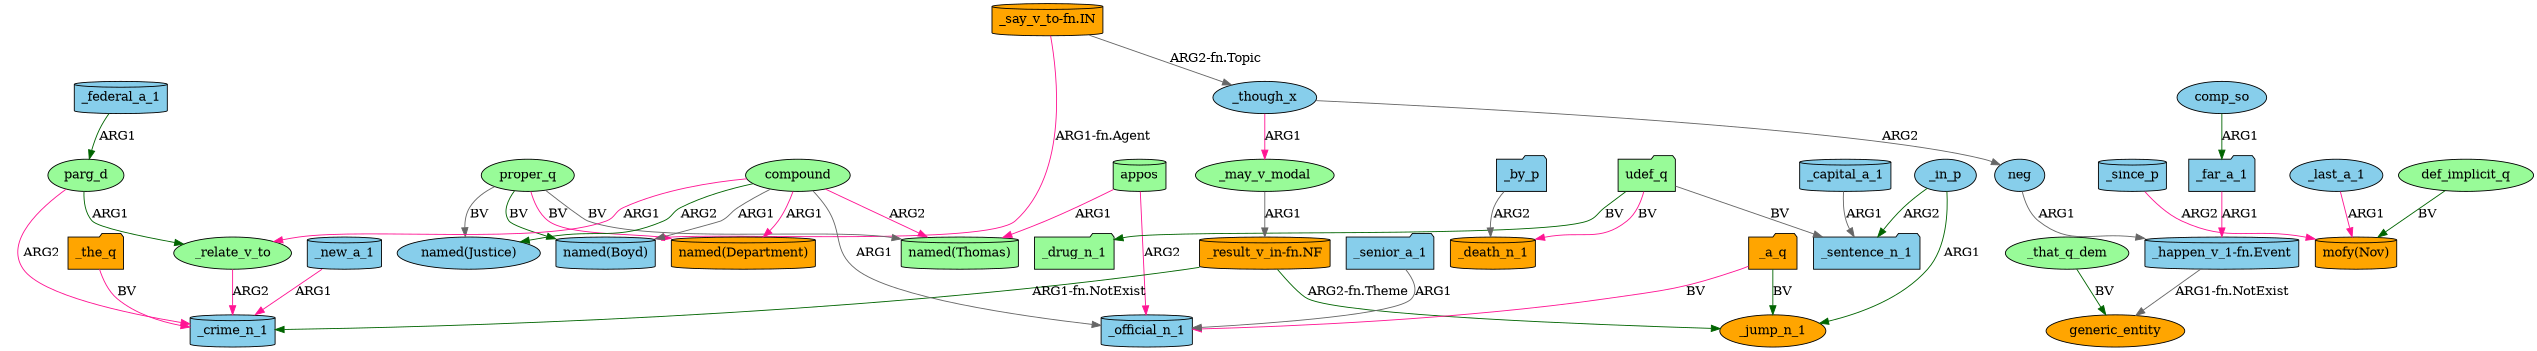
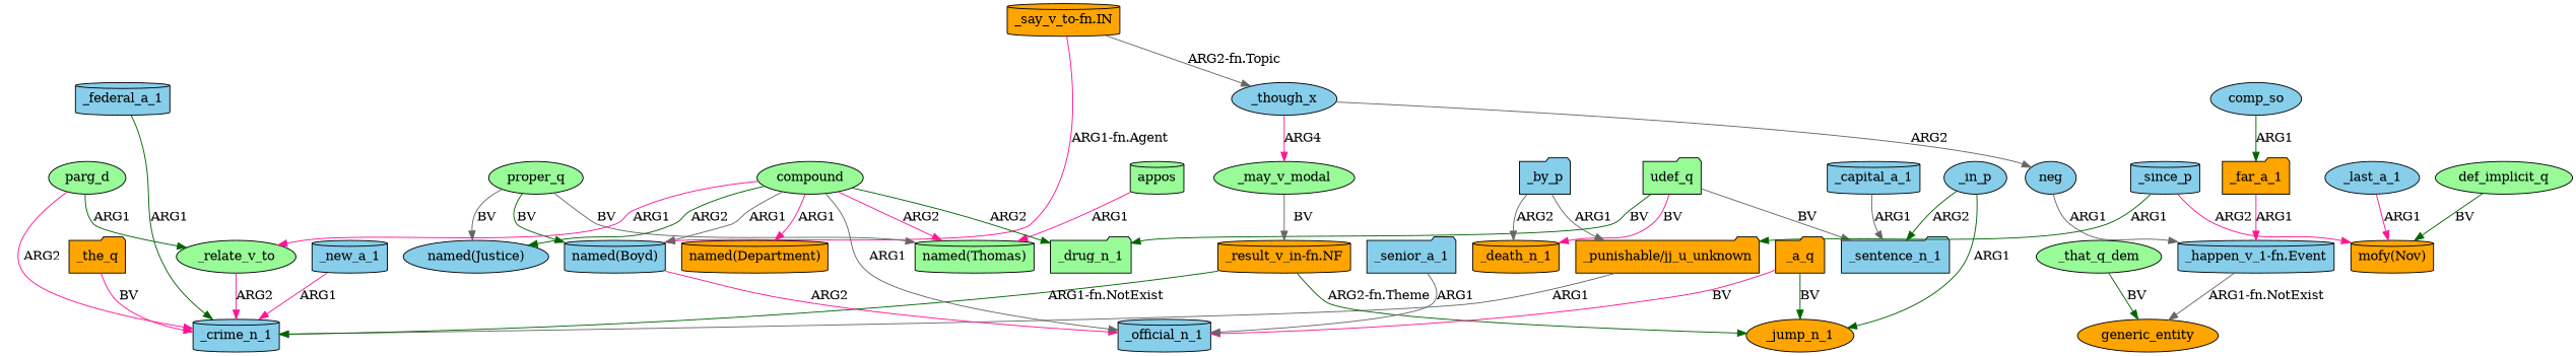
  digraph {
    node [fillcolor=skyblue shape=cylinder style=filled]
    edge [color=deeppink]
+   "_punishable/jj_u_unknown" [fillcolor=orange shape=folder]
    _crime_n_1
    appos [fillcolor=palegreen]
    _official_n_1
    "named(Thomas)" [fillcolor=palegreen]
    _that_q_dem [fillcolor=palegreen shape=ellipse]
    generic_entity [fillcolor=orange shape=ellipse]
    _relate_v_to [fillcolor=palegreen shape=ellipse]
    parg_d [fillcolor=palegreen shape=ellipse]
    udef_q [fillcolor=palegreen shape=folder]
    _sentence_n_1 [shape=folder]
    _drug_n_1 [fillcolor=palegreen shape=folder]
    _death_n_1 [fillcolor=orange]
    _in_p [shape=ellipse]
    _jump_n_1 [fillcolor=orange shape=ellipse]
    _though_x [shape=ellipse]
    neg [shape=ellipse]
    _may_v_modal [fillcolor=palegreen shape=ellipse]
    "_happen_v_1-fn.Event"
    "_result_v_in-fn.NF" [fillcolor=orange]
    _the_q [fillcolor=orange shape=folder]
    _since_p
    "mofy(Nov)" [fillcolor=orange]
    _a_q [fillcolor=orange shape=folder]
    "_say_v_to-fn.IN" [fillcolor=orange]
    "named(Boyd)"
    comp_so [shape=ellipse]
-   _far_a_1 [shape=folder]
+   _far_a_1 [fillcolor=orange shape=folder]
    proper_q [fillcolor=palegreen shape=ellipse]
    "named(Justice)" [shape=ellipse]
    "named(Department)" [fillcolor=orange]
    compound [fillcolor=palegreen shape=ellipse]
    _federal_a_1
    _capital_a_1
    _senior_a_1 [shape=folder]
    _last_a_1 [shape=ellipse]
    def_implicit_q [fillcolor=palegreen shape=ellipse]
    _by_p [shape=folder]
    _new_a_1
-   appos -> _official_n_1 [label=ARG2]
+   "_punishable/jj_u_unknown" -> _crime_n_1 [color=gray40 label=ARG1]
+   "named(Boyd)" -> _official_n_1 [label=ARG2]
    appos -> "named(Thomas)" [label=ARG1]
    _that_q_dem -> generic_entity [color=darkgreen label=BV]
    _relate_v_to -> _crime_n_1 [label=ARG2]
    parg_d -> _crime_n_1 [label=ARG2]
    parg_d -> _relate_v_to [color=darkgreen label=ARG1]
    udef_q -> _sentence_n_1 [color=gray40 label=BV]
    udef_q -> _drug_n_1 [color=darkgreen label=BV]
    udef_q -> _death_n_1 [label=BV]
    _in_p -> _sentence_n_1 [color=darkgreen label=ARG2]
    _in_p -> _jump_n_1 [color=darkgreen label=ARG1]
    _though_x -> neg [color=gray40 label=ARG2]
-   _though_x -> _may_v_modal [label=ARG1]
+   _though_x -> _may_v_modal [label=ARG4]
    neg -> "_happen_v_1-fn.Event" [color=gray40 label=ARG1]
-   _may_v_modal -> "_result_v_in-fn.NF" [color=gray40 label=ARG1]
+   _may_v_modal -> "_result_v_in-fn.NF" [color=gray40 label=BV]
    "_happen_v_1-fn.Event" -> generic_entity [color=gray40 label="ARG1-fn.NotExist"]
    "_result_v_in-fn.NF" -> _crime_n_1 [color=darkgreen label="ARG1-fn.NotExist"]
    "_result_v_in-fn.NF" -> _jump_n_1 [color=darkgreen label="ARG2-fn.Theme"]
    _the_q -> _crime_n_1 [label=BV]
+   _since_p -> "_punishable/jj_u_unknown" [color=darkgreen label=ARG1]
    _since_p -> "mofy(Nov)" [label=ARG2]
    _a_q -> _official_n_1 [label=BV]
    _a_q -> _jump_n_1 [color=darkgreen label=BV]
    "_say_v_to-fn.IN" -> _though_x [color=gray40 label="ARG2-fn.Topic"]
    "_say_v_to-fn.IN" -> "named(Boyd)" [label="ARG1-fn.Agent"]
    comp_so -> _far_a_1 [color=darkgreen label=ARG1]
    _far_a_1 -> "_happen_v_1-fn.Event" [label=ARG1]
    proper_q -> "named(Thomas)" [color=gray40 label=BV]
    proper_q -> "named(Boyd)" [color=darkgreen label=BV]
    proper_q -> "named(Justice)" [color=gray40 label=BV]
-   proper_q -> "named(Department)" [label=BV]
    compound -> _official_n_1 [color=gray40 label=ARG1]
    compound -> "named(Thomas)" [label=ARG2]
    compound -> _relate_v_to [label=ARG1]
+   compound -> _drug_n_1 [color=darkgreen label=ARG2]
    compound -> "named(Boyd)" [color=gray40 label=ARG1]
    compound -> "named(Justice)" [color=darkgreen label=ARG2]
    compound -> "named(Department)" [label=ARG1]
-   _federal_a_1 -> parg_d [color=darkgreen label=ARG1]
+   _federal_a_1 -> _crime_n_1 [color=darkgreen label=ARG1]
    _capital_a_1 -> _sentence_n_1 [color=gray40 label=ARG1]
    _senior_a_1 -> _official_n_1 [color=gray40 label=ARG1]
    _last_a_1 -> "mofy(Nov)" [label=ARG1]
    def_implicit_q -> "mofy(Nov)" [color=darkgreen label=BV]
+   _by_p -> "_punishable/jj_u_unknown" [color=gray40 label=ARG1]
    _by_p -> _death_n_1 [color=gray40 label=ARG2]
    _new_a_1 -> _crime_n_1 [label=ARG1]
  }
